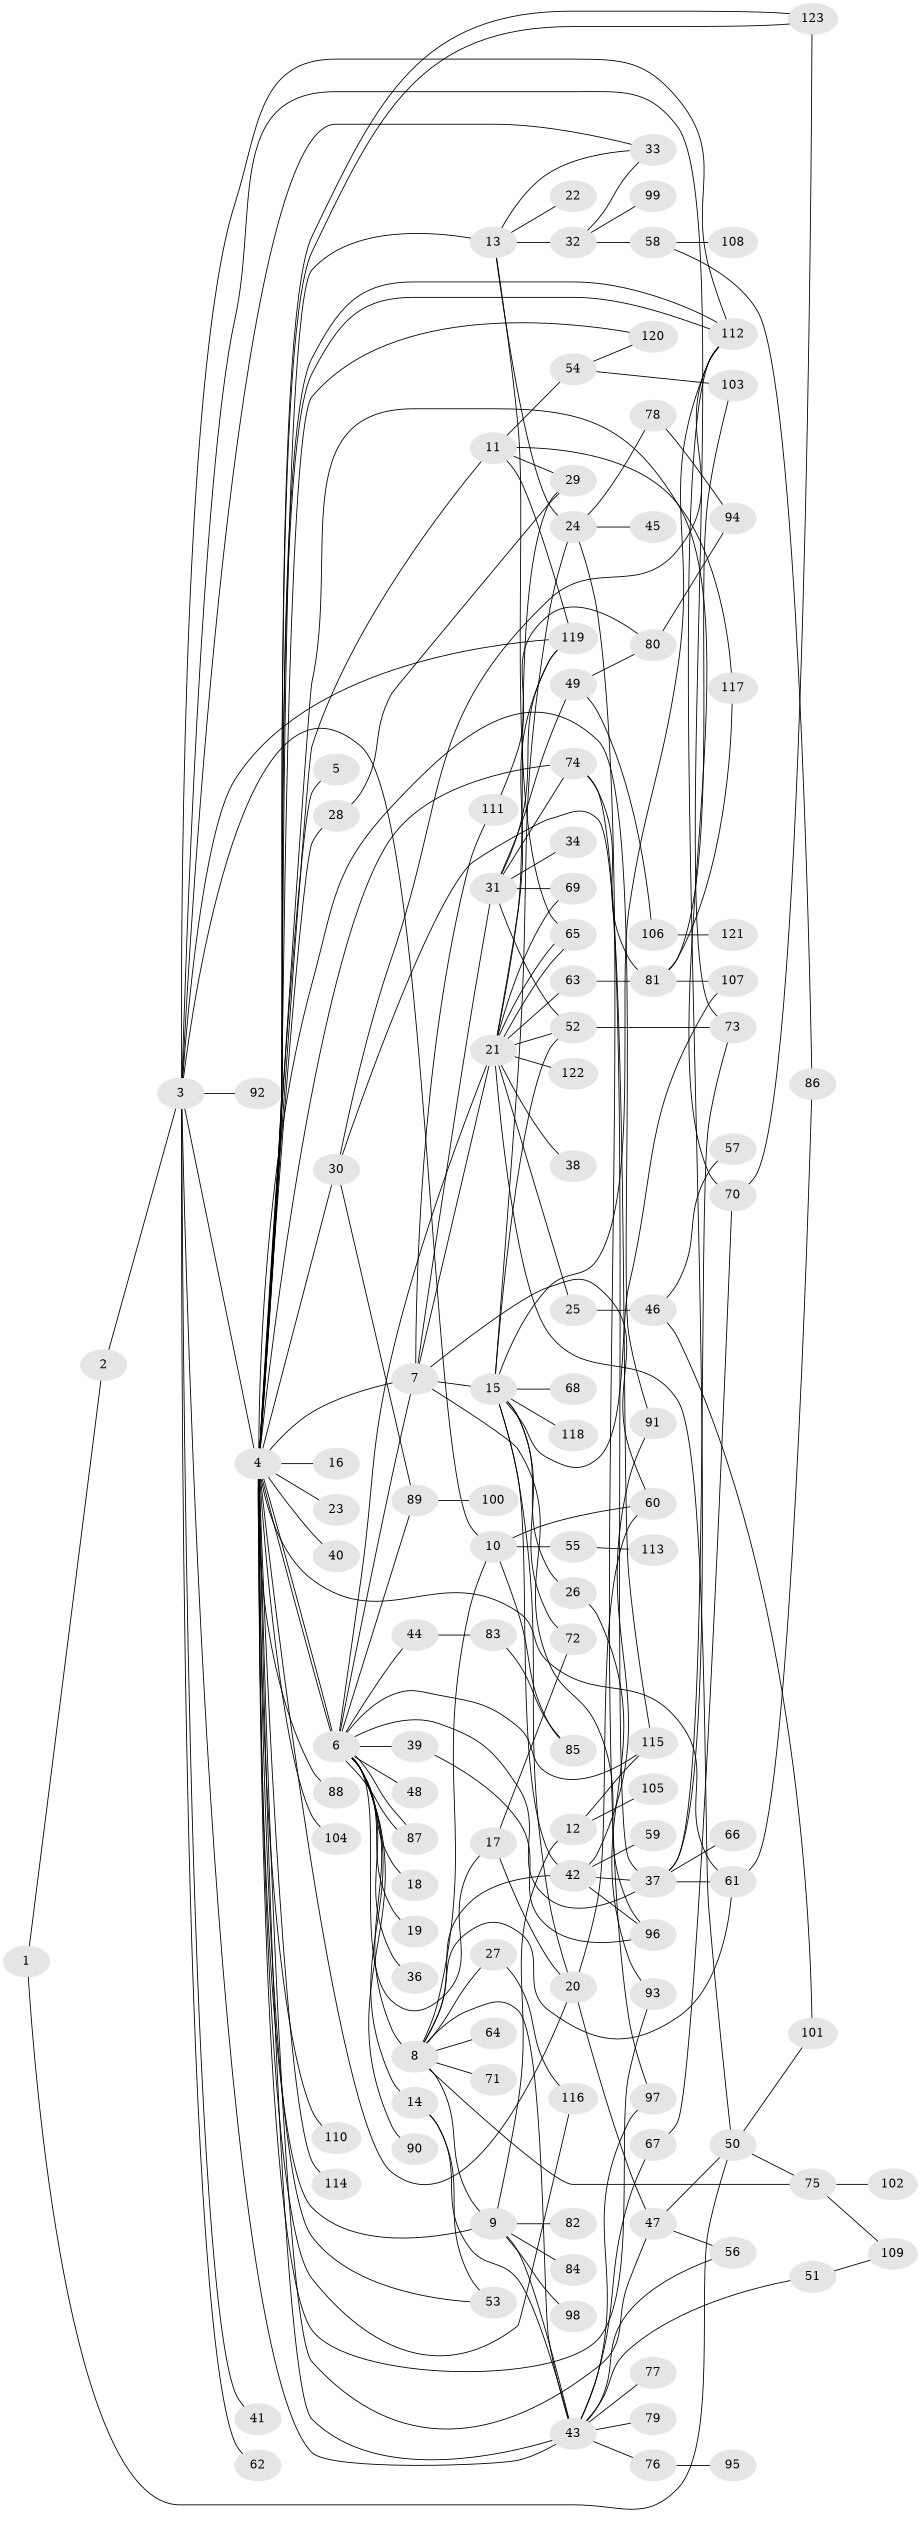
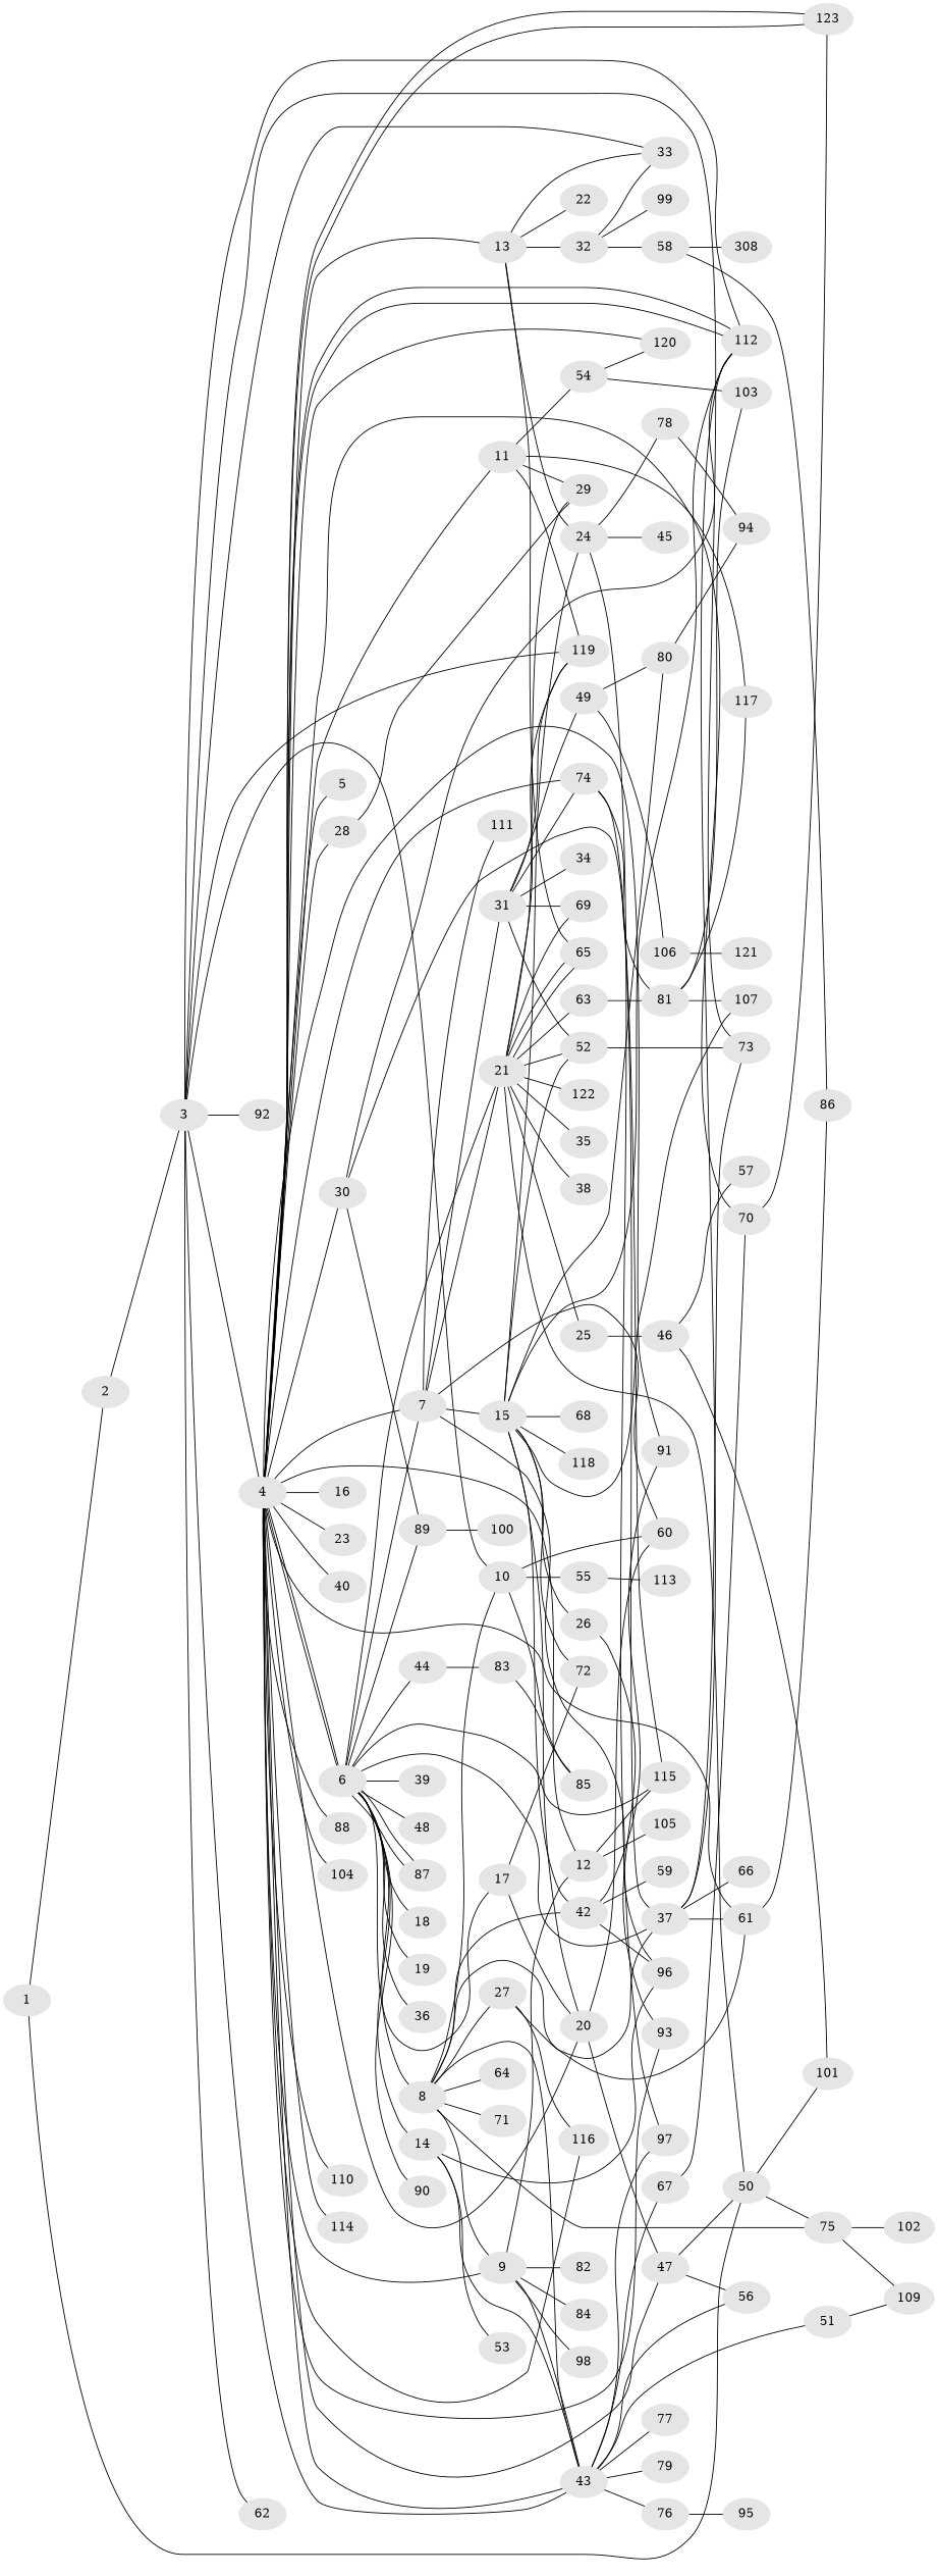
  graph {
    rankdir=LR
    node [color=gray90 style=filled]
    1
    2
    50
    3
    75
    101
    4
    10
    33
-   41
    43
    62
    73
    92
    112
    119
    5
    6
    7
    9
    11
    12
    13
    16
    20
    23
    28
    30
    40
    47
    61
    70
    74
    88
    91
    93
    104
    110
    114
    116
    120
    123
    60
    55
    85
    97
    51
    56
    67
    76
    77
    79
    8
    14
    17
    18
    19
    21
    36
    37
    39
    44
    48
    87
    89
    90
    115
    15
    31
    96
    111
    82
    84
    98
    29
    54
    117
    105
    22
    24
    32
    65
    86
    81
    27
    42
    64
    71
    53
    72
    52
    25
+   35
    38
    63
    69
    122
    66
    83
    100
    26
    68
    80
    107
    118
    34
    49
    59
    109
    102
    113
    103
    45
    78
    58
    99
    94
    46
    57
    106
-   108
+   108 [label=308]
    95
    121
    1 -- 2
    1 -- 50
    2 -- 3
    50 -- 75
    50 -- 101
    3 -- 4
    3 -- 10
    3 -- 33
-   3 -- 41
    3 -- 43
    3 -- 62
    3 -- 73
    3 -- 92
    3 -- 112
    3 -- 119
    75 -- 109
    75 -- 102
    4 -- 43
    4 -- 112
    4 -- 112
    4 -- 5
    4 -- 6
    4 -- 6
    4 -- 7
    4 -- 9
    4 -- 11
-   4 -- 53
+   4 -- 12
    4 -- 13
    4 -- 16
    4 -- 20
    4 -- 23
    4 -- 28
    4 -- 30
    4 -- 40
    4 -- 47
    4 -- 61
    4 -- 70
    4 -- 74
    4 -- 88
    4 -- 91
    4 -- 93
    4 -- 104
    4 -- 110
    4 -- 114
    4 -- 116
    4 -- 120
    4 -- 123
    4 -- 123
    10 -- 60
    10 -- 55
    10 -- 85
    43 -- 97
    43 -- 51
    43 -- 56
    43 -- 67
    43 -- 76
    43 -- 77
    43 -- 79
    6 -- 7
    6 -- 8
    6 -- 14
    6 -- 17
    6 -- 18
    6 -- 19
    6 -- 21
    6 -- 36
    6 -- 37
    6 -- 39
    6 -- 44
    6 -- 48
    6 -- 87
    6 -- 87
    6 -- 89
    6 -- 90
    6 -- 115
    7 -- 60
    7 -- 21
    7 -- 15
    7 -- 31
    7 -- 96
    7 -- 111
    9 -- 43
    9 -- 12
    9 -- 82
    9 -- 84
    9 -- 98
    11 -- 119
    11 -- 29
    11 -- 54
    11 -- 117
    12 -- 115
    12 -- 105
    13 -- 33
    13 -- 22
    13 -- 24
    13 -- 32
    13 -- 65
    20 -- 47
    20 -- 60
    28 -- 29
    30 -- 112
    30 -- 37
    30 -- 89
    47 -- 50
    47 -- 56
    61 -- 86
    70 -- 123
    74 -- 115
    74 -- 81
    55 -- 113
    51 -- 109
    67 -- 70
    76 -- 95
    8 -- 75
    8 -- 10
    8 -- 43
    8 -- 9
    8 -- 61
    8 -- 27
    8 -- 42
    8 -- 64
    8 -- 71
    14 -- 43
-   39 -- 96
+   14 -- 96
    14 -- 53
    17 -- 20
    17 -- 72
    21 -- 50
    21 -- 119
    21 -- 29
    21 -- 65
    21 -- 65
    21 -- 52
    21 -- 25
+   21 -- 35
    21 -- 38
    21 -- 63
    21 -- 69
    21 -- 122
    37 -- 73
    37 -- 112
    37 -- 61
    37 -- 66
    44 -- 83
    89 -- 100
    15 -- 112
    15 -- 20
    15 -- 24
    15 -- 42
    15 -- 72
    15 -- 52
    15 -- 26
    15 -- 68
-   111 -- 80
+   15 -- 80
    15 -- 107
    15 -- 118
    31 -- 119
    31 -- 74
    31 -- 52
    31 -- 69
    31 -- 34
    31 -- 49
    54 -- 120
    54 -- 103
    24 -- 97
    24 -- 45
    24 -- 78
    32 -- 33
    32 -- 58
    32 -- 99
    81 -- 117
    81 -- 107
    81 -- 103
    27 -- 116
-   42 -- 37
+   27 -- 37
    42 -- 91
    42 -- 96
    42 -- 59
    52 -- 73
    25 -- 46
    63 -- 81
    83 -- 85
    26 -- 93
    80 -- 94
    49 -- 80
    49 -- 106
    78 -- 94
    58 -- 86
    58 -- 108
    46 -- 101
    46 -- 57
    106 -- 121
  }
